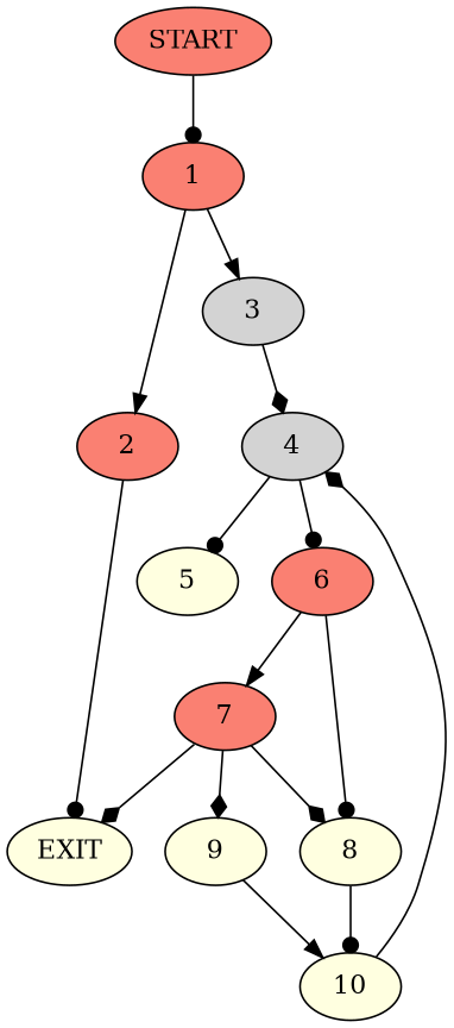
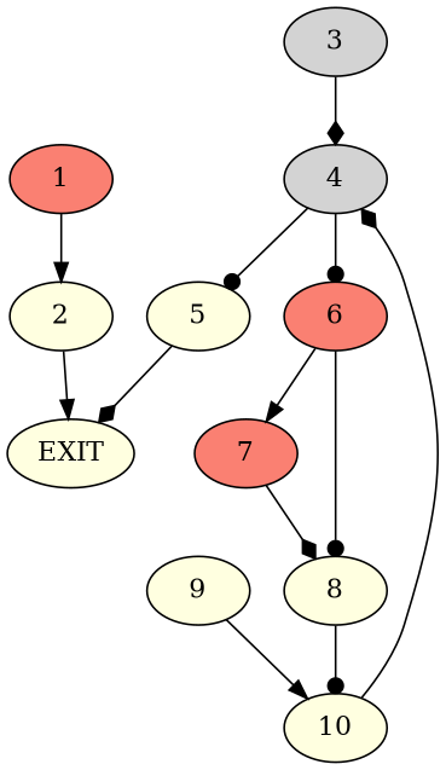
  digraph {
    node [fillcolor=lightyellow style=filled]
    edge [arrowhead=dot]
-   n1 [fillcolor=salmon label=START]
    1 [fillcolor=salmon]
-   2 [fillcolor=salmon]
+   2
    3 [fillcolor=lightgrey]
    n5 [label=EXIT]
    4 [fillcolor=lightgrey]
    5
    6 [fillcolor=salmon]
    7 [fillcolor=salmon]
    8
    9
    10
-   n1 -> 1
    1 -> 2 [arrowhead=normal]
-   1 -> 3 [arrowhead=normal]
-   2 -> n5
+   2 -> n5 [arrowhead=normal]
    3 -> 4 [arrowhead=diamond]
    4 -> 5
    4 -> 6
-   7 -> n5 [arrowhead=diamond]
+   5 -> n5 [arrowhead=diamond]
    6 -> 7 [arrowhead=normal]
    6 -> 8
    7 -> 8 [arrowhead=diamond]
-   7 -> 9 [arrowhead=diamond]
    8 -> 10
    9 -> 10 [arrowhead=normal]
    10 -> 4 [arrowhead=diamond]
  }
